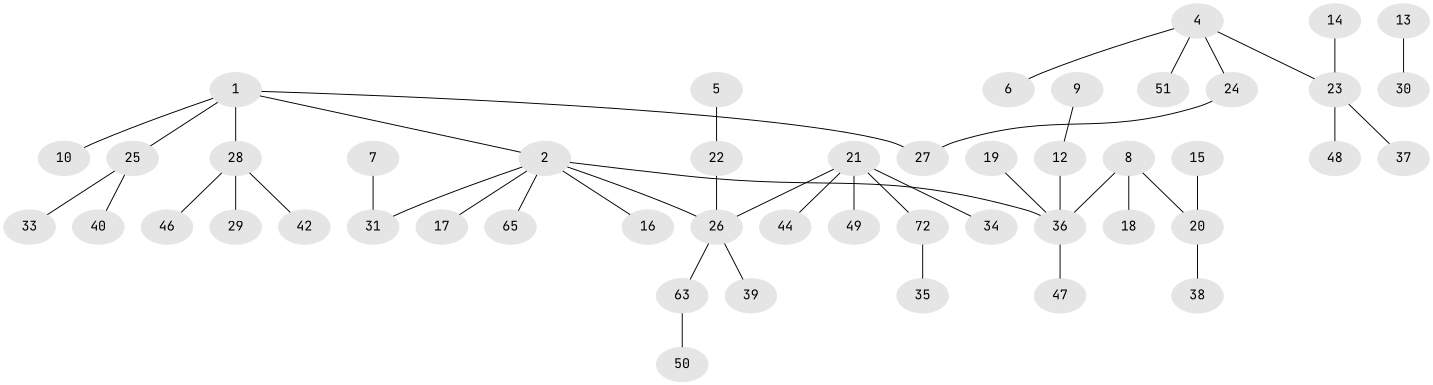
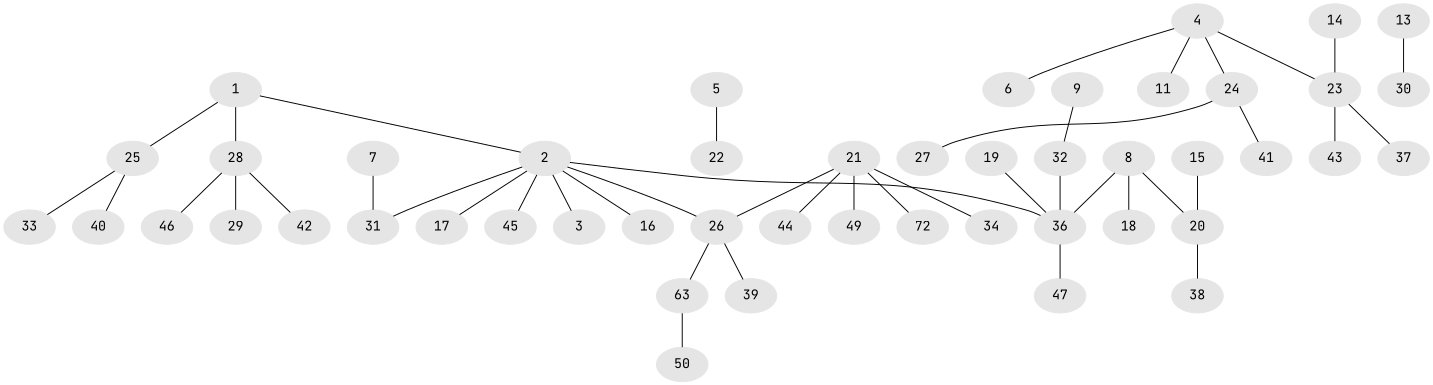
  graph {
    fontname="JetBrains Mono"
    node [color=gray90 fontname="JetBrains Mono" style=filled]
    edge [fontname="JetBrains Mono" weight=1.0]
    1
    2
-   10
    25
    27
    28
+   3
    16
    17
    26
    31
    36
-   45 [label=65]
+   45
    33
    40
    29
    42
    46
    39
    n20 [label=63]
    47
    4
    6
-   11 [label=51]
+   11
    23
    24
    37
-   48
+   48 [label=43]
+   41
    5
    22
    7
    8
    18
    20
    38
    9
-   12
+   12 [label=32]
    13
    30
    14
    15
    19
    21
    n45 [label=72]
    34
    44
    49
-   35
    50
    1 -- 2
-   1 -- 10
    1 -- 25
-   1 -- 27
    1 -- 28
+   2 -- 3
    2 -- 16
    2 -- 17
    2 -- 26
    2 -- 31
    2 -- 36
    2 -- 45
    25 -- 33
    25 -- 40
    28 -- 29
    28 -- 42
    28 -- 46
    26 -- 39
    26 -- n20
    36 -- 47
    n20 -- 50
    4 -- 6
    4 -- 11
    4 -- 23
    4 -- 24
    23 -- 37
    23 -- 48
    24 -- 27
+   24 -- 41
    5 -- 22
-   22 -- 26
    7 -- 31
    8 -- 36
    8 -- 18
    8 -- 20
    20 -- 38
    9 -- 12
    12 -- 36
    13 -- 30
    14 -- 23
    15 -- 20
    19 -- 36
    21 -- 26
    21 -- n45
    21 -- 34
    21 -- 44
    21 -- 49
-   n45 -- 35
  }
